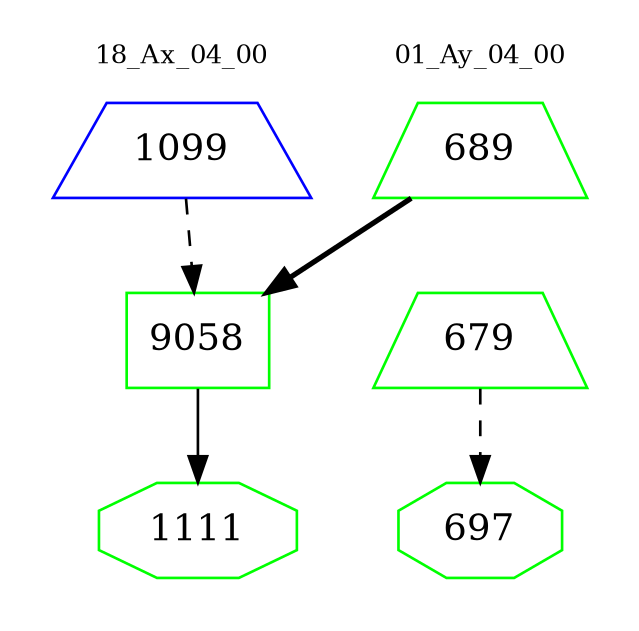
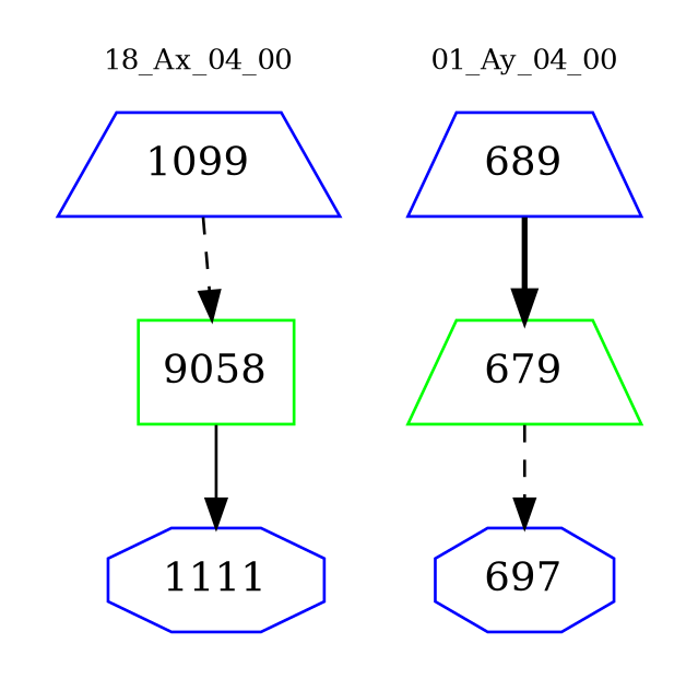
  digraph {
    node [color=blue shape=trapezium]
    edge [color=black style=dashed]
    n1 [label=1099]
    n2 [color=green label=9058 shape=box]
-   n3 [color=green label=1111 shape=octagon]
-   n4 [color=green label=689]
+   n3 [label=1111 shape=octagon]
+   n4 [label=689]
    n5 [color=green label=679]
-   n6 [color=green label=697 shape=octagon]
+   n6 [label=697 shape=octagon]
    subgraph cluster_1 {
      color=white
      fontsize=10
      label="18_Ax_04_00"
      n1
      n2
      n3
    }
    subgraph cluster_2 {
      color=white
      fontsize=10
      label="01_Ay_04_00"
      n4
      n5
      n6
    }
    n1 -> n2
    n2 -> n3 [style=solid]
-   n4 -> n2 [style=bold]
+   n4 -> n5 [style=bold]
    n5 -> n6
  }
